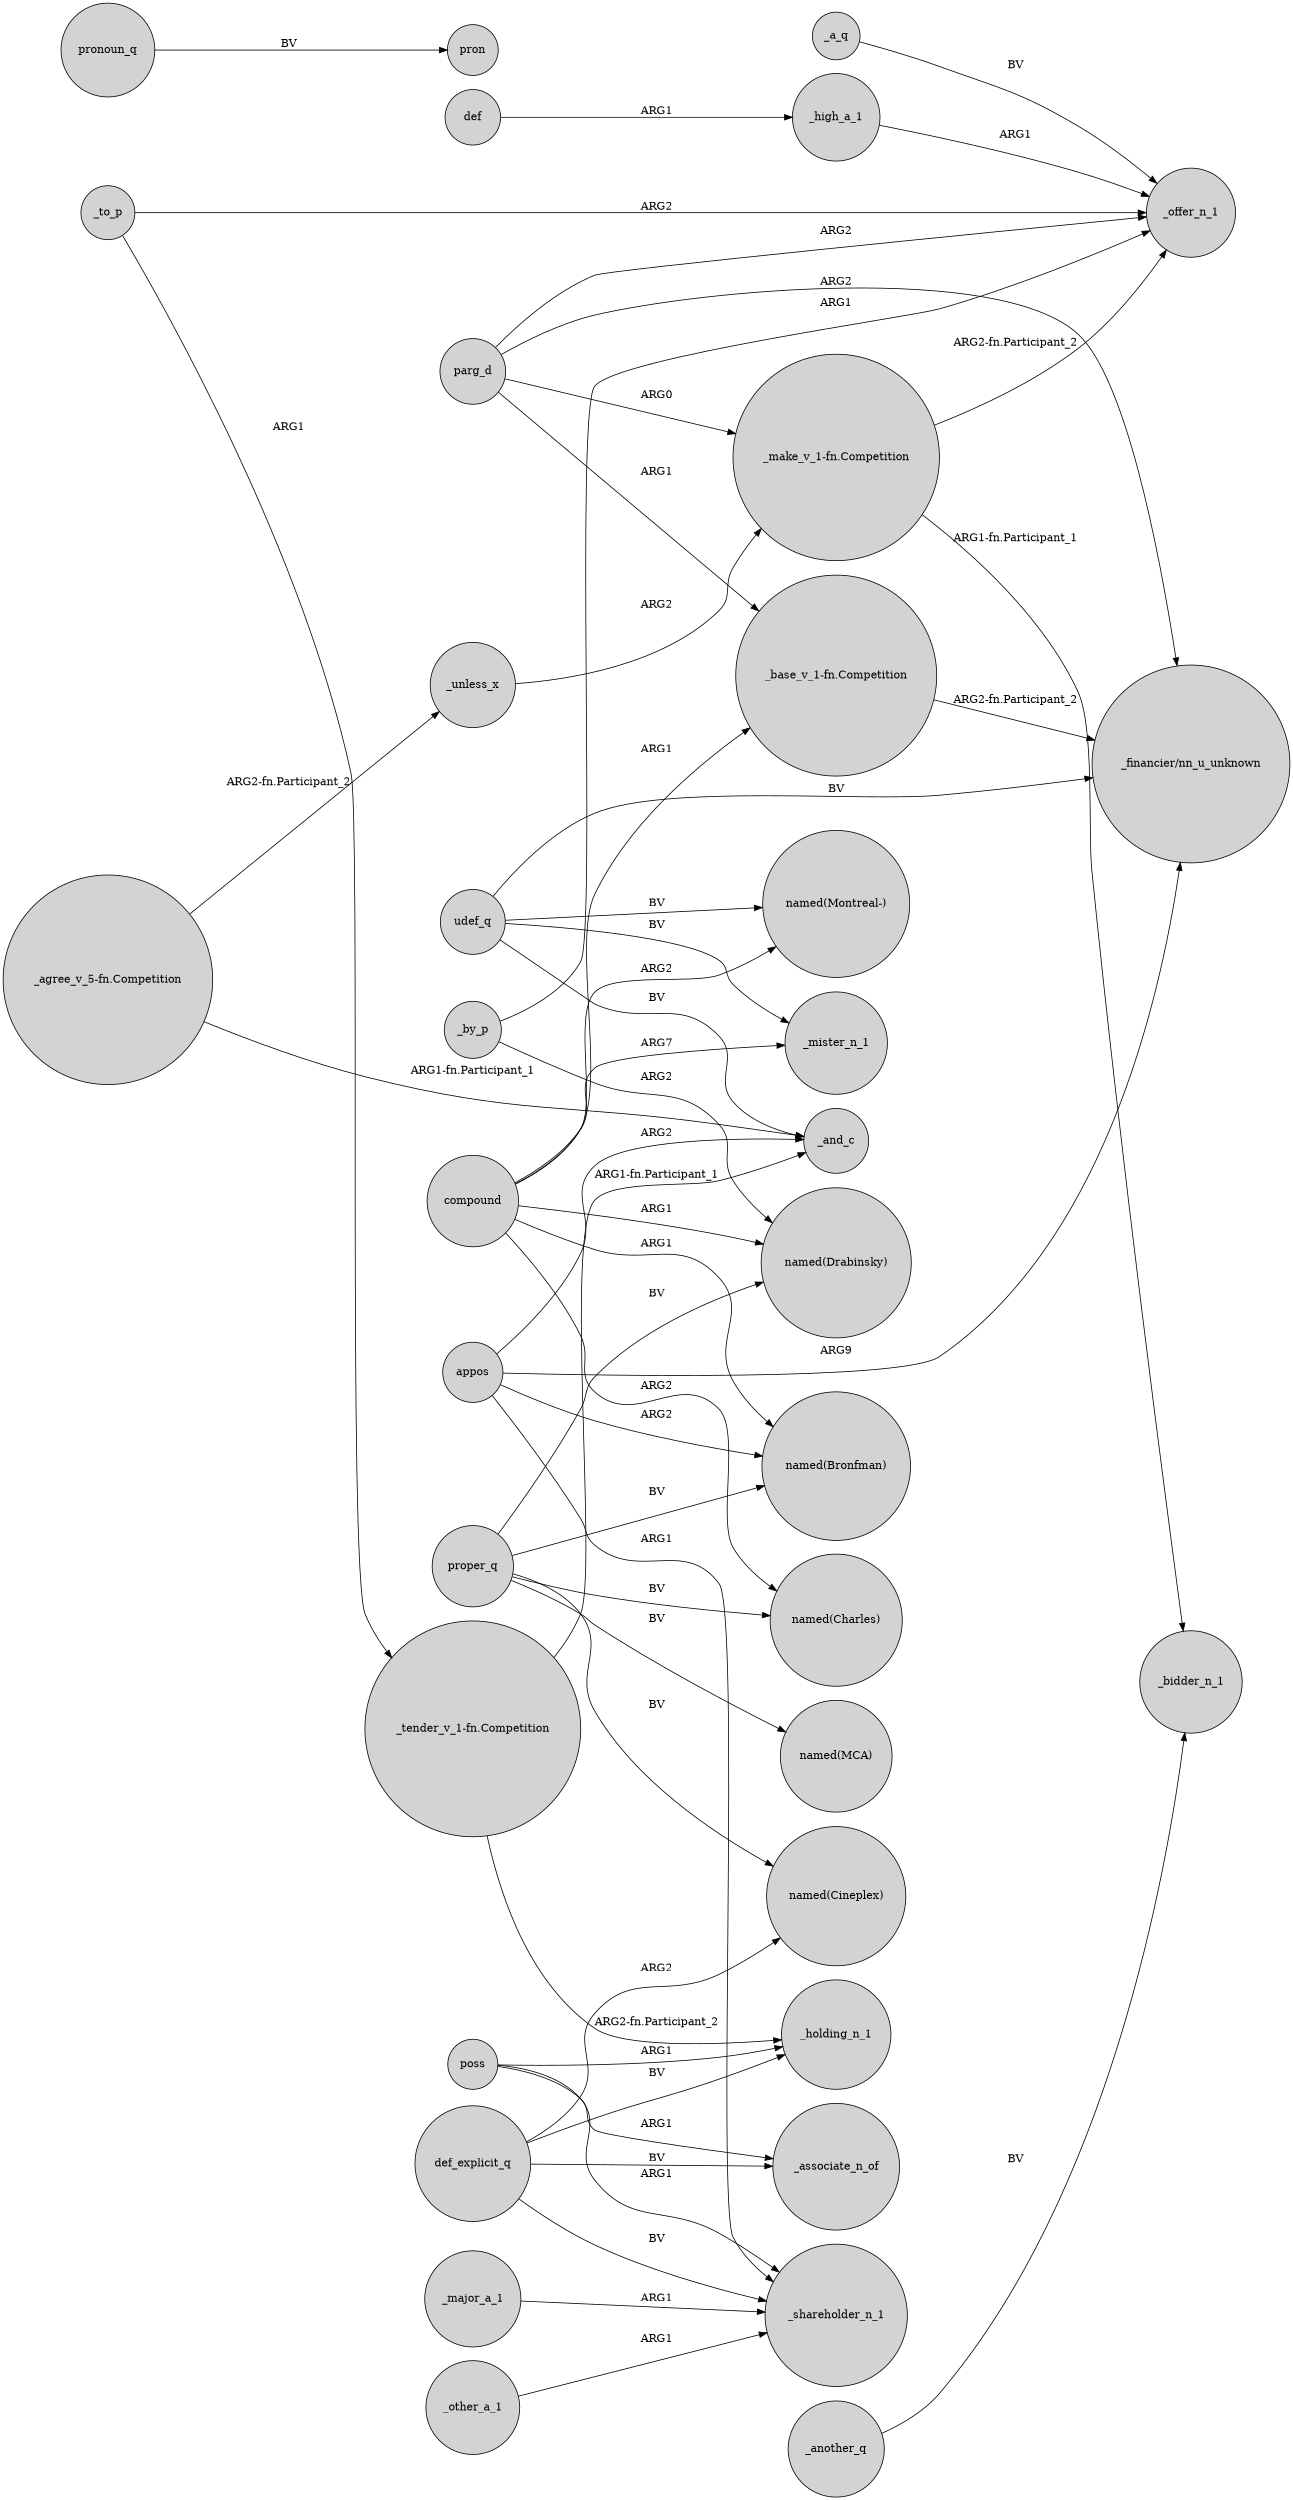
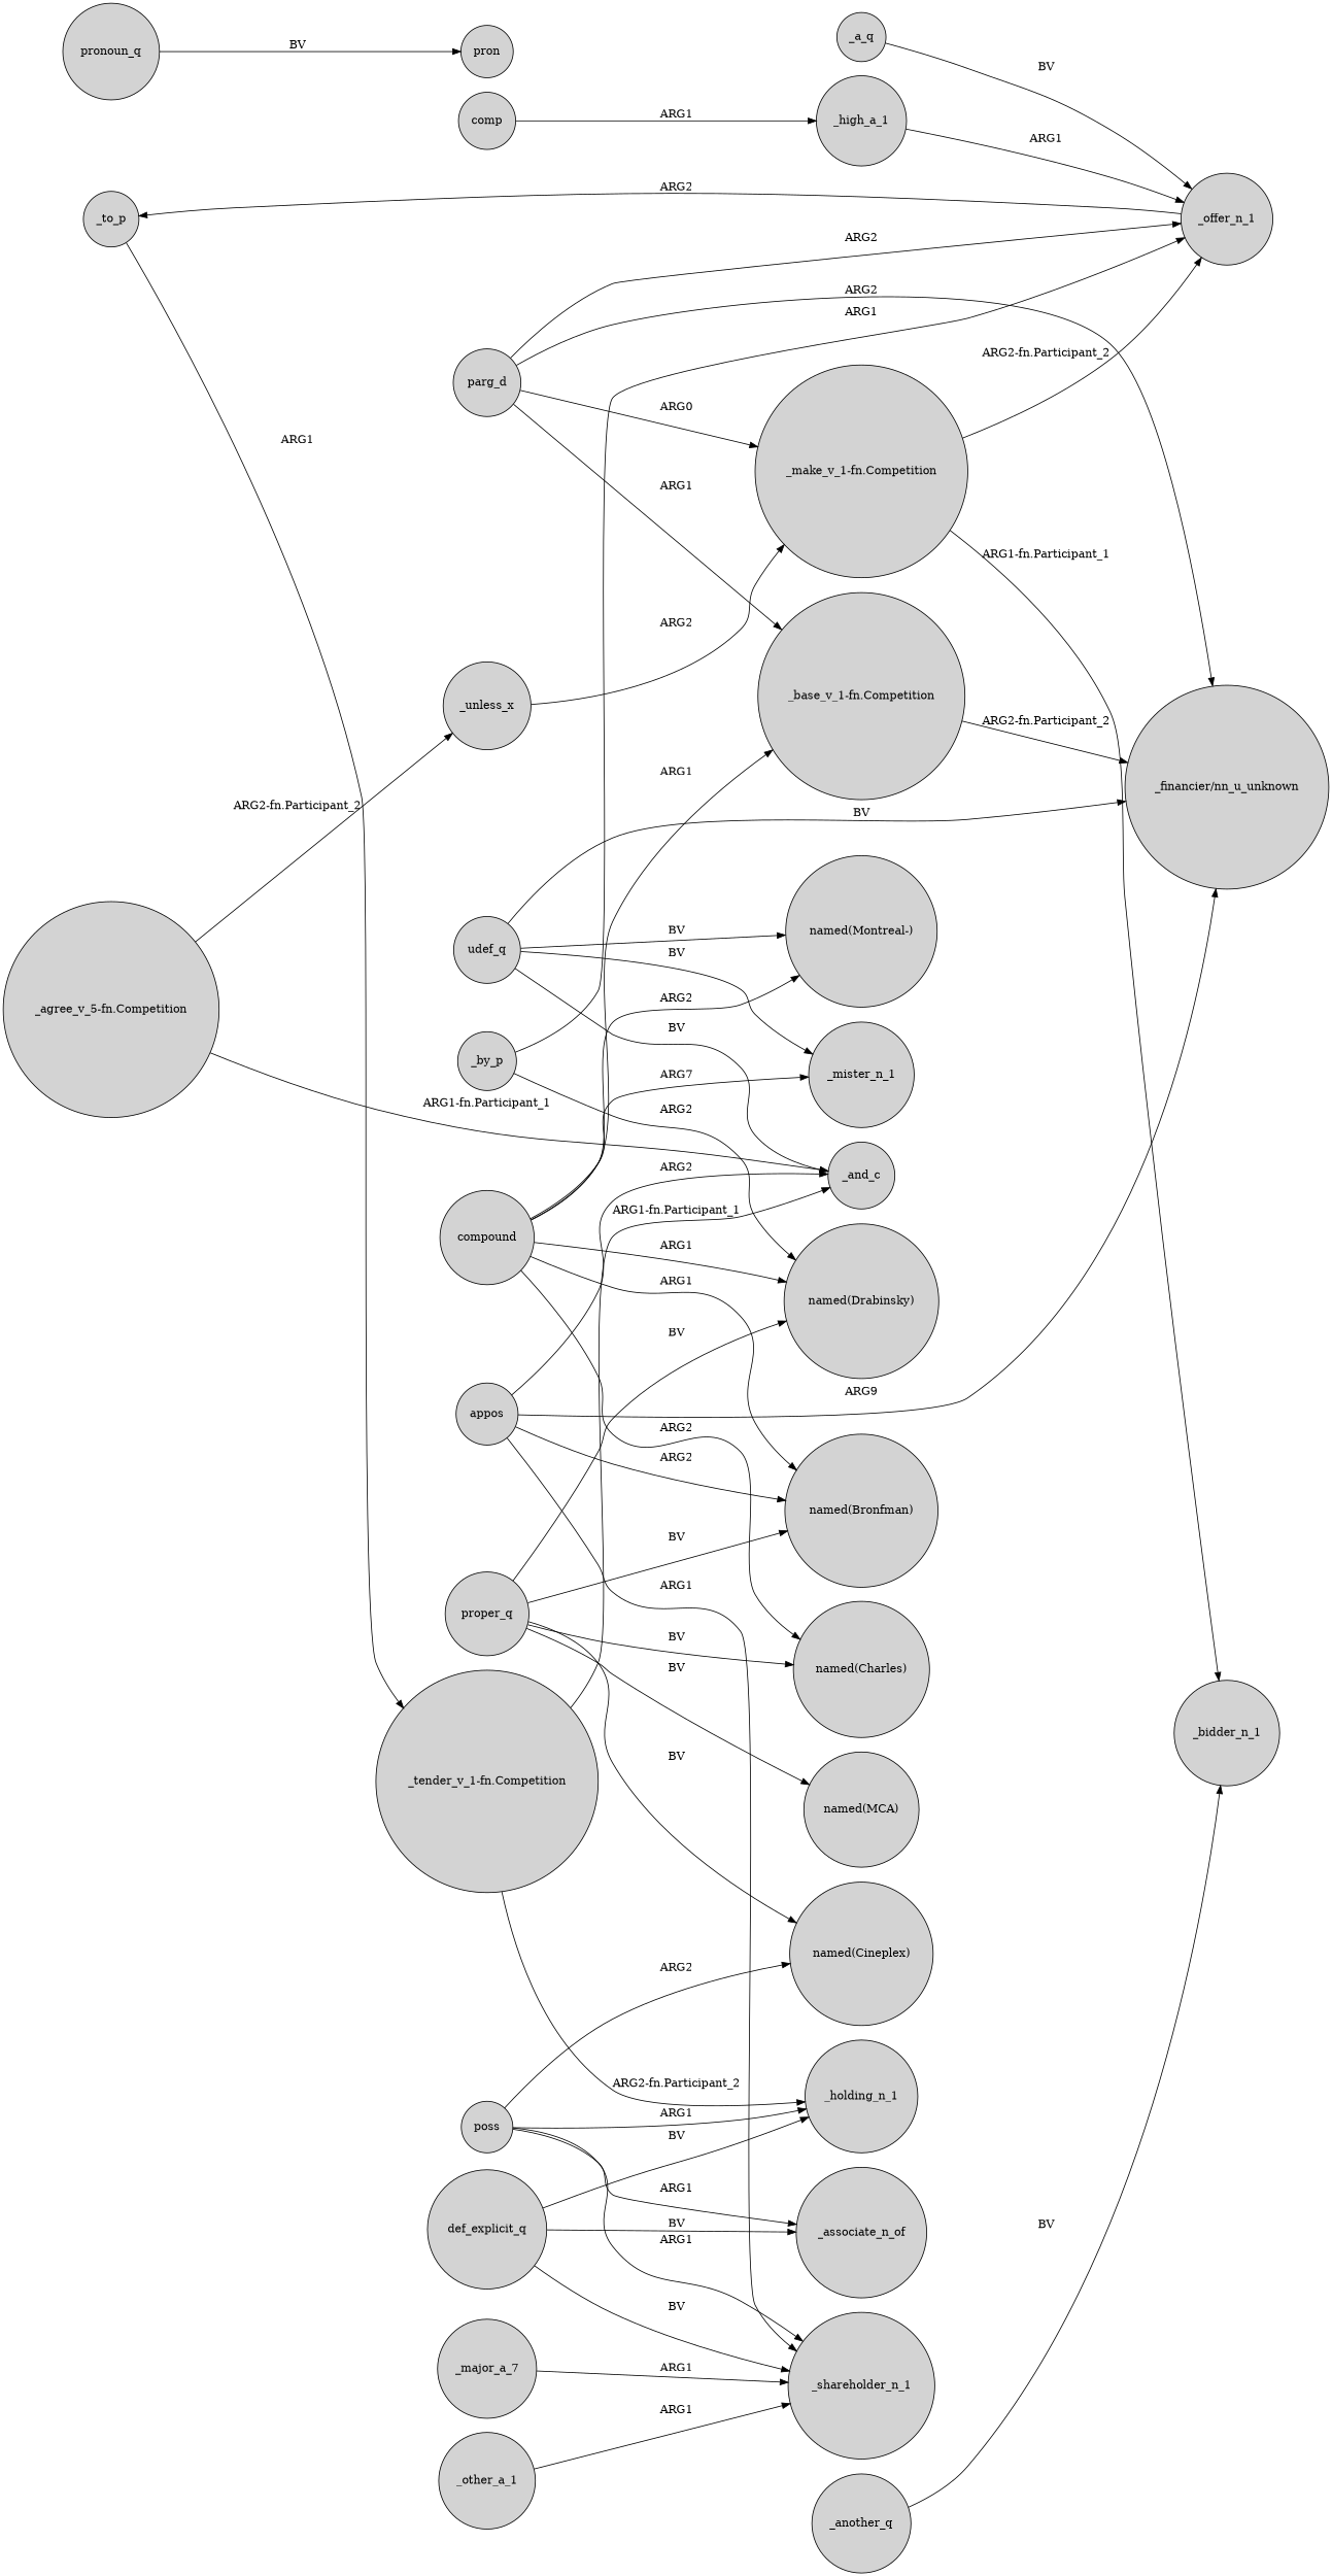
  digraph {
    rankdir=LR
    node [shape=circle style=filled]
    _to_p
    _offer_n_1
    "_tender_v_1-fn.Competition"
    _and_c
    _holding_n_1
    proper_q
    "named(Cineplex)"
    "named(Drabinsky)"
    "named(Bronfman)"
    "named(MCA)"
    "named(Charles)"
    compound
    _mister_n_1
    "named(Montreal-)"
    "_base_v_1-fn.Competition"
    "_financier/nn_u_unknown"
-   _major_a_1
+   _major_a_1 [label=_major_a_7]
    _shareholder_n_1
    parg_d
    "_make_v_1-fn.Competition"
    _bidder_n_1
    _unless_x
    appos
    n24 [label="_agree_v_5-fn.Competition"]
    def_explicit_q
    _associate_n_of
    poss
    _high_a_1
    _by_p
    udef_q
    pronoun_q
    pron
    _other_a_1
-   comp [label=def]
+   comp
    _a_q
    _another_q
-   _to_p -> _offer_n_1 [label=ARG2]
+   _offer_n_1 -> _to_p [label=ARG2]
    _to_p -> "_tender_v_1-fn.Competition" [label=ARG1]
    "_tender_v_1-fn.Competition" -> _and_c [label="ARG1-fn.Participant_1"]
    "_tender_v_1-fn.Competition" -> _holding_n_1 [label="ARG2-fn.Participant_2"]
    proper_q -> "named(Cineplex)" [label=BV]
    proper_q -> "named(Drabinsky)" [label=BV]
    proper_q -> "named(Bronfman)" [label=BV]
    proper_q -> "named(MCA)" [label=BV]
    proper_q -> "named(Charles)" [label=BV]
    compound -> "named(Drabinsky)" [label=ARG1]
    compound -> "named(Bronfman)" [label=ARG1]
    compound -> "named(Charles)" [label=ARG2]
    compound -> _mister_n_1 [label=ARG7]
    compound -> "named(Montreal-)" [label=ARG2]
    compound -> "_base_v_1-fn.Competition" [label=ARG1]
    "_base_v_1-fn.Competition" -> "_financier/nn_u_unknown" [label="ARG2-fn.Participant_2"]
    _major_a_1 -> _shareholder_n_1 [label=ARG1]
    parg_d -> _offer_n_1 [label=ARG2]
    parg_d -> "_base_v_1-fn.Competition" [label=ARG1]
    parg_d -> "_financier/nn_u_unknown" [label=ARG2]
    parg_d -> "_make_v_1-fn.Competition" [label=ARG0]
    "_make_v_1-fn.Competition" -> _offer_n_1 [label="ARG2-fn.Participant_2"]
    "_make_v_1-fn.Competition" -> _bidder_n_1 [label="ARG1-fn.Participant_1"]
    _unless_x -> "_make_v_1-fn.Competition" [label=ARG2]
    appos -> _and_c [label=ARG2]
    appos -> "named(Bronfman)" [label=ARG2]
    appos -> "_financier/nn_u_unknown" [label=ARG9]
    appos -> _shareholder_n_1 [label=ARG1]
    n24 -> _and_c [label="ARG1-fn.Participant_1"]
    n24 -> _unless_x [label="ARG2-fn.Participant_2"]
    def_explicit_q -> _holding_n_1 [label=BV]
    def_explicit_q -> _shareholder_n_1 [label=BV]
    def_explicit_q -> _associate_n_of [label=BV]
    poss -> _holding_n_1 [label=ARG1]
-   def_explicit_q -> "named(Cineplex)" [label=ARG2]
+   poss -> "named(Cineplex)" [label=ARG2]
    poss -> _shareholder_n_1 [label=ARG1]
    poss -> _associate_n_of [label=ARG1]
    _high_a_1 -> _offer_n_1 [label=ARG1]
    _by_p -> _offer_n_1 [label=ARG1]
    _by_p -> "named(Drabinsky)" [label=ARG2]
    udef_q -> _and_c [label=BV]
    udef_q -> _mister_n_1 [label=BV]
    udef_q -> "named(Montreal-)" [label=BV]
    udef_q -> "_financier/nn_u_unknown" [label=BV]
    pronoun_q -> pron [label=BV]
    _other_a_1 -> _shareholder_n_1 [label=ARG1]
    comp -> _high_a_1 [label=ARG1]
    _a_q -> _offer_n_1 [label=BV]
    _another_q -> _bidder_n_1 [label=BV]
  }
